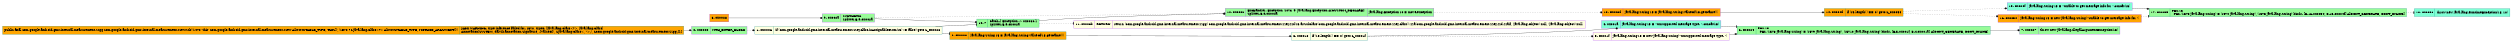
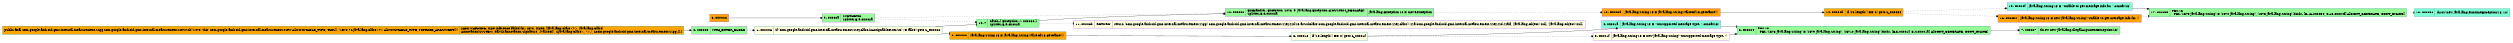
  digraph {
    rankdir=LR
    node [color=purple fillcolor=palegreen shape=record style=filled]
    edge [arrowhead=diamond style=solid]
    n1 [label="{0\:\ 0x0000|MTH_ENTER_BLOCK\l}"]
    n2 [color=teal fillcolor=lightyellow label="{1\:\ 0x0006|if (com.google.android.gms.internal.measurement.zzey.class.isAssignableFrom(r5) != false) goto L_0x0028\l}"]
    n3 [color=teal fillcolor=orange label="{2\:\ 0x0008|java.lang.String r5 = java.lang.String.valueOf(r5.getName())\l}"]
    n4 [color=teal label="{10\:\ ?|Catch:\{ Exception \-\> 0x003c \}\lSplitter:B:9:0x002a\l}"]
    n5 [color=teal fillcolor=lightyellow label="{3\:\ 0x0018|if (r5.length() == 0) goto L_0x001f\l}"]
    n6 [fillcolor=orange label="{8\:\ 0x0028}"]
    n7 [label="{9\:\ 0x002a|SYNTHETIC\lSplitter:B:9:0x002a\l}"]
    n8 [fillcolor=aquamarine label="{4\:\ 0x001a|java.lang.String r5 = \"Unsupported message type: \".concat(r5)\l}"]
    n9 [fillcolor=lightyellow label="{5\:\ 0x001f|java.lang.String r5 = new java.lang.String(\"Unsupported message type: \")\l}"]
    n10 [color=teal label="{6\:\ 0x0024|PHI: r5 \l  PHI: (r5v8 java.lang.String) = (r5v9 java.lang.String), (r5v10 java.lang.String) binds: [B:5:0x001f, B:4:0x001a] A[DONT_GENERATE, DONT_INLINE]\l}"]
    n11 [label="{7\:\ 0x0027|throw new java.lang.IllegalArgumentException(r5)\l}"]
    n12 [label="{12\:\ 0x003c|ExcHandler: Exception (r0v3 'e' java.lang.Exception A[CUSTOM_DECLARE])\lSplitter:B:9:0x002a\l|java.lang.Exception r0 = move\-exception\l}"]
    n13 [fillcolor=lightyellow label="{11\:\ 0x003b|RETURN\l|return (com.google.android.gms.internal.measurement.zzgg) com.google.android.gms.internal.measurement.zzey.zzd(r5.asSubclass(com.google.android.gms.internal.measurement.zzey.class)).zza(com.google.android.gms.internal.measurement.zzey.zzd.zzaif, (java.lang.Object) null, (java.lang.Object) null)\l}"]
    n14 [fillcolor=orange label="{13\:\ 0x003d|java.lang.String r5 = java.lang.String.valueOf(r5.getName())\l}"]
    n15 [color=teal fillcolor=orange label="{14\:\ 0x004d|if (r5.length() == 0) goto L_0x0054\l}"]
    n16 [fillcolor=aquamarine label="{15\:\ 0x004f|java.lang.String r5 = \"Unable to get message info for \".concat(r5)\l}"]
    n17 [fillcolor=orange label="{16\:\ 0x0054|java.lang.String r5 = new java.lang.String(\"Unable to get message info for \")\l}"]
    n18 [color=teal label="{17\:\ 0x0059|PHI: r5 \l  PHI: (r5v3 java.lang.String) = (r5v4 java.lang.String), (r5v5 java.lang.String) binds: [B:16:0x0054, B:15:0x004f] A[DONT_GENERATE, DONT_INLINE]\l}"]
    n19 [color=teal fillcolor=aquamarine label="{18\:\ 0x005c|throw new java.lang.RuntimeException(r5, r0)\l}"]
    n20 [color=teal fillcolor=orange label="{public final com.google.android.gms.internal.measurement.zzgg com.google.android.gms.internal.measurement.zzew.zzb((r4v0 'this' com.google.android.gms.internal.measurement.zzew A[IMMUTABLE_TYPE, THIS]), (r5v0 ? I:java.lang.Class\<?\> A[IMMUTABLE_TYPE, METHOD_ARGUMENT]))  | JADX WARNING: type inference failed for: r5v0, types: [java.lang.Class\<?\>, java.lang.Class]\lAnnotation[SYSTEM, dalvik.annotation.Signature, \{value=[(, Ljava\/lang\/Class\<, *\>;), Lcom\/google\/android\/gms\/internal\/measurement\/zzgg;]\}]\l}"]
    n1 -> n2 [style=dotted]
    n2 -> n3 [arrowhead=tee]
    n2 -> n4 [arrowhead=tee]
    n3 -> n5
    n4 -> n12
    n4 -> n13 [arrowhead=tee style=dotted]
    n5 -> n8 [arrowhead=dot]
    n5 -> n9 [arrowhead=dot style=dotted]
    n6 -> n7 [arrowhead=dot]
-   n7 -> n4 [arrowhead=dot]
+   n7 -> n4 [arrowhead=dot style=dotted]
    n7 -> n12 [arrowhead=tee style=dotted]
    n8 -> n10 [arrowhead=tee]
    n9 -> n10
    n10 -> n11 [arrowhead=dot]
    n12 -> n14 [arrowhead=dot style=dotted]
    n14 -> n15
    n15 -> n16 [style=dotted]
    n15 -> n17 [arrowhead=dot style=dotted]
    n16 -> n18
    n17 -> n18 [arrowhead=tee style=dotted]
    n18 -> n19 [arrowhead=tee style=dotted]
    n20 -> n1
  }
